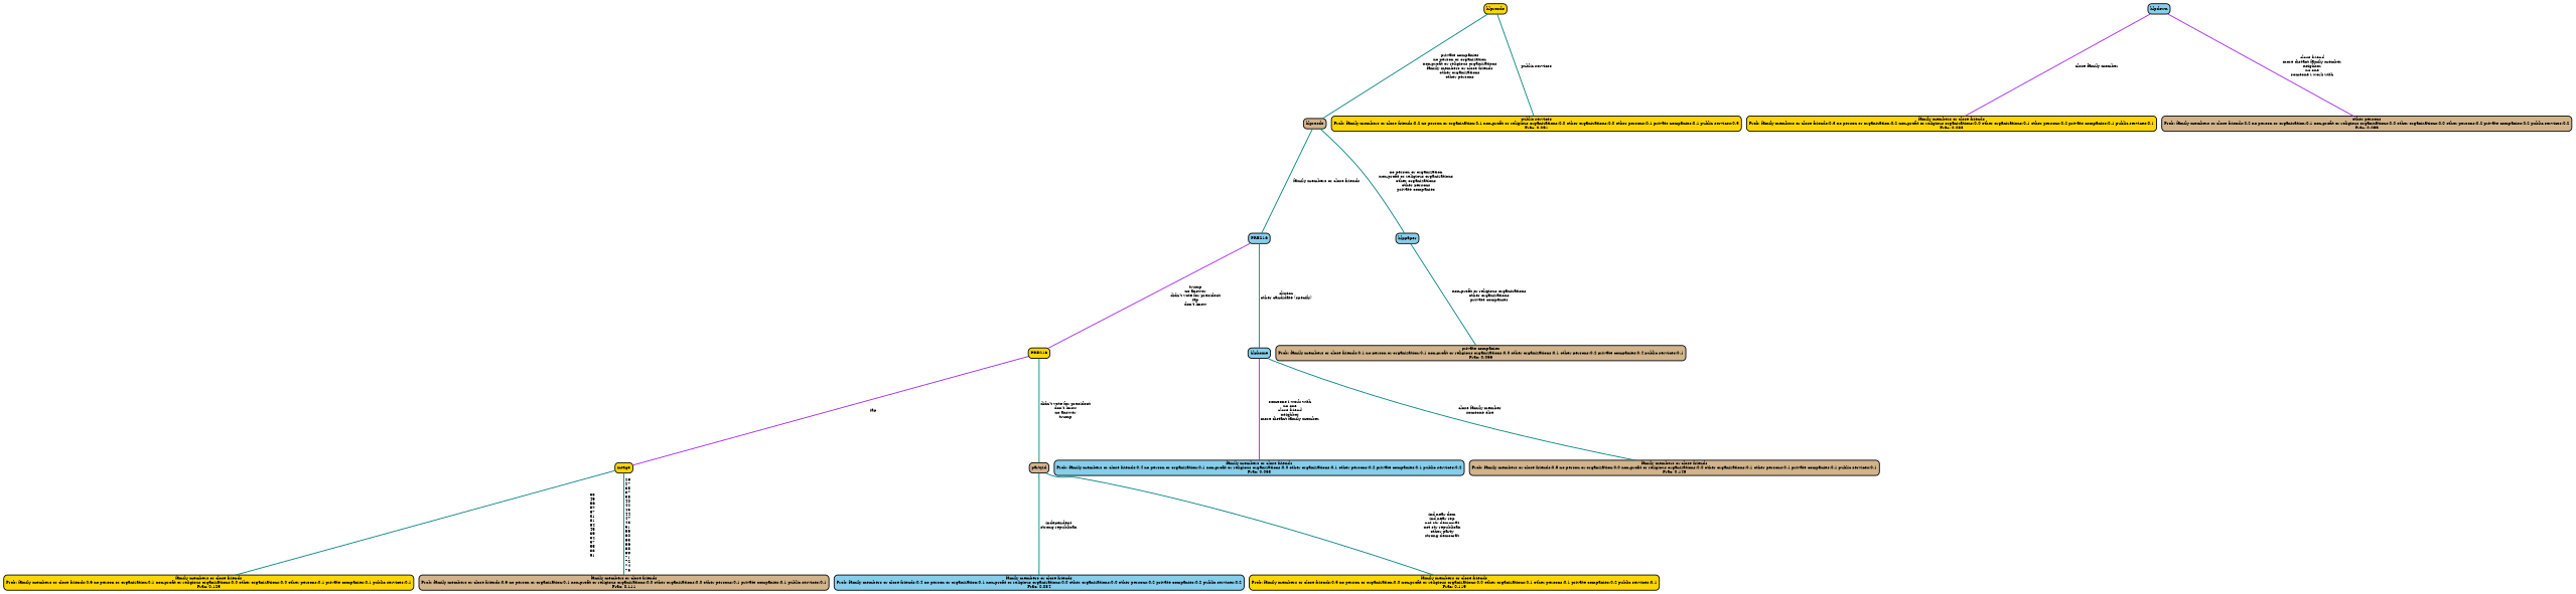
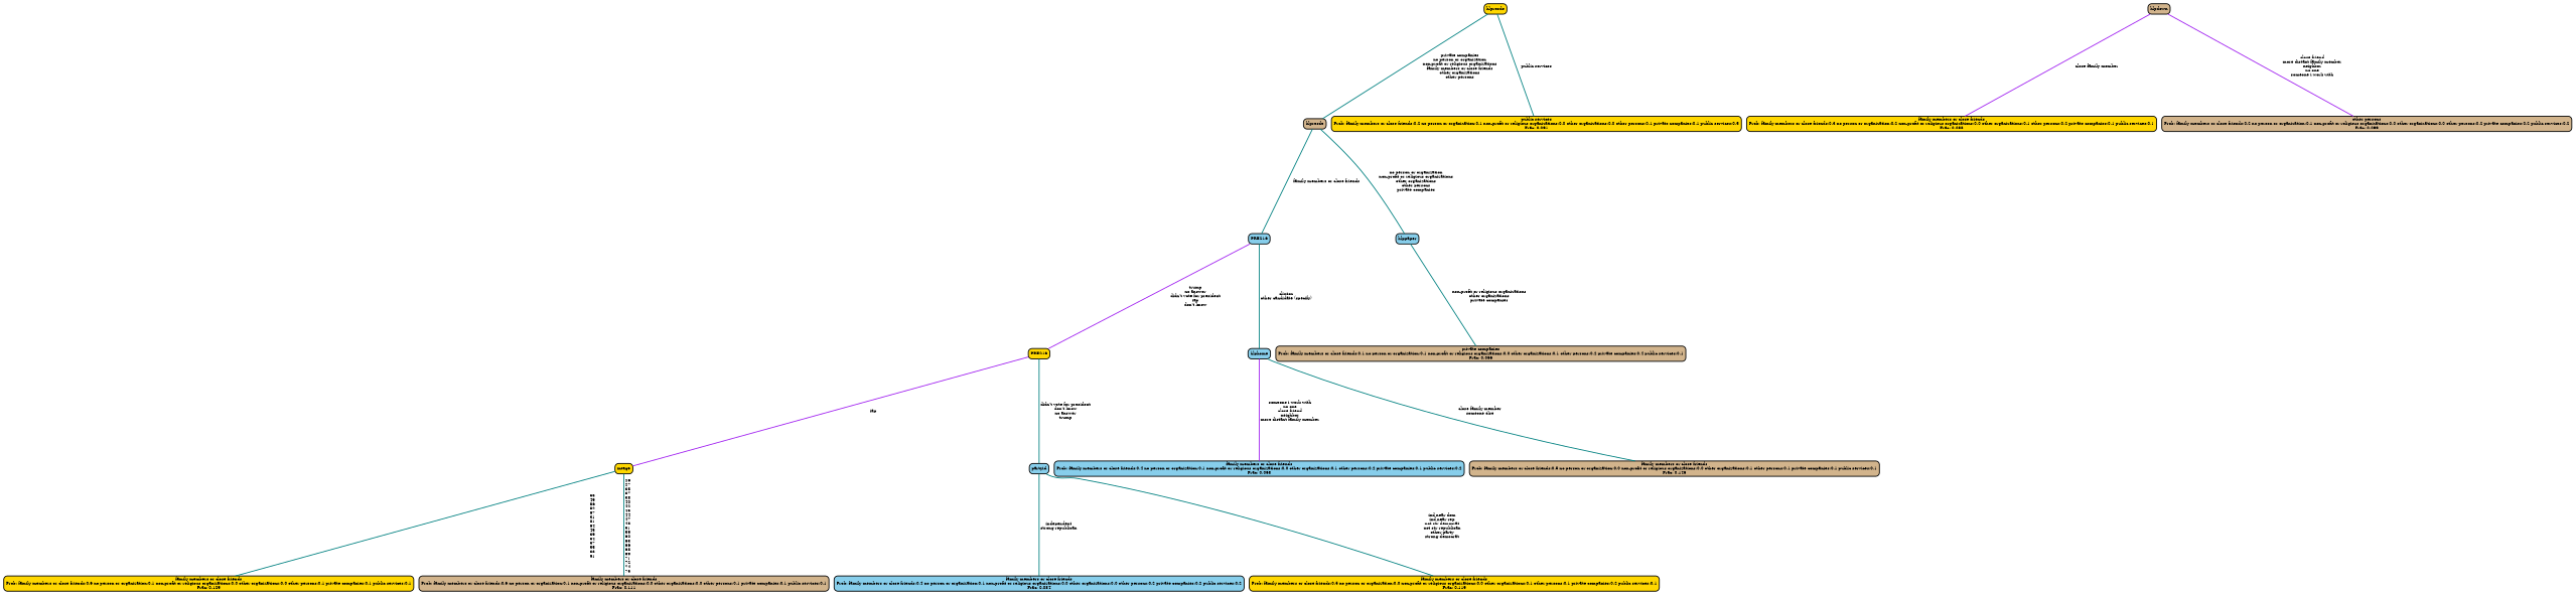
  graph {
    fontname="DejaVu Serif"
    ranksep="0 equally"
    splines=straight
    node [color=black fillcolor=gold fontcolor=black fontname="DejaVu Serif" penwidth=3 shape=box style="filled, rounded"]
    edge [color=teal fontname="DejaVu Serif" penwidth=3]
    n1 [label="family members or close friends\nProb: family members or close friends:0.6 no person or organization:0.1 non-profit or religious organizations:0.0 other organizations:0.0 other persons:0.1 private companies:0.1 public services:0.1\nFrac: 0.129"]
    n2 [label=intage]
    n3 [fillcolor=tan label="family members or close friends\nProb: family members or close friends:0.6 no person or organization:0.1 non-profit or religious organizations:0.0 other organizations:0.0 other persons:0.1 private companies:0.1 public services:0.1\nFrac: 0.111"]
    n4 [label=PRES16]
-   n5 [fillcolor=tan label=partyid]
+   n5 [fillcolor=skyblue label=partyid]
    n6 [fillcolor=skyblue label="family members or close friends\nProb: family members or close friends:0.4 no person or organization:0.1 non-profit or religious organizations:0.0 other organizations:0.0 other persons:0.2 private companies:0.2 public services:0.2\nFrac: 0.084"]
    n7 [label="family members or close friends\nProb: family members or close friends:0.5 no person or organization:0.0 non-profit or religious organizations:0.0 other organizations:0.1 other persons:0.1 private companies:0.2 public services:0.1\nFrac: 0.119"]
    n8 [fillcolor=skyblue label=PRES16]
    n9 [fillcolor=skyblue label=hlphome]
    n10 [fillcolor=skyblue label="family members or close friends\nProb: family members or close friends:0.4 no person or organization:0.1 non-profit or religious organizations:0.0 other organizations:0.1 other persons:0.2 private companies:0.1 public services:0.2\nFrac: 0.068"]
    n11 [fillcolor=tan label="family members or close friends\nProb: family members or close friends:0.5 no person or organization:0.0 non-profit or religious organizations:0.0 other organizations:0.1 other persons:0.1 private companies:0.1 public services:0.1\nFrac: 0.146"]
    n12 [fillcolor=tan label=hlpresde]
    n13 [fillcolor=skyblue label=hlppaper]
    n14 [fillcolor=tan label="private companies\nProb: family members or close friends:0.1 no person or organization:0.1 non-profit or religious organizations:0.0 other organizations:0.1 other persons:0.2 private companies:0.4 public services:0.1\nFrac: 0.066"]
    n15 [label="family members or close friends\nProb: family members or close friends:0.3 no person or organization:0.2 non-profit or religious organizations:0.0 other organizations:0.1 other persons:0.2 private companies:0.1 public services:0.1\nFrac: 0.088"]
-   n16 [fillcolor=skyblue label=hlpdown]
+   n16 [fillcolor=tan label=hlpdown]
    n17 [fillcolor=tan label="other persons\nProb: family members or close friends:0.2 no person or organization:0.1 non-profit or religious organizations:0.0 other organizations:0.0 other persons:0.2 private companies:0.2 public services:0.2\nFrac: 0.099"]
    n18 [label=hlpresde]
    n19 [label="public services\nProb: family members or close friends:0.2 no person or organization:0.1 non-profit or religious organizations:0.0 other organizations:0.0 other persons:0.1 private companies:0.1 public services:0.5\nFrac: 0.091"]
    subgraph sub_1 {
      rank=same
    }
    n2 -- n1 [label=" 53\n 49\n 56\n 52\n 67\n 31\n 81\n 64\n 45\n 39\n 54\n 57\n 55\n 33\n 61"]
    n2 -- n3 [label=" 26\n 27\n 35\n 37\n 38\n 40\n 42\n 43\n 44\n 47\n 48\n 51\n 59\n 60\n 63\n 66\n 68\n 69\n 71\n 72\n 74\n 75"]
    n4 -- n2 [color=purple label=" iap"]
    n4 -- n5 [label=" didn't vote for president\n don't know\n no answer\n trump"]
    n5 -- n6 [label=" independent\n strong republican"]
    n5 -- n7 [label=" ind,near dem\n ind,near rep\n not str democrat\n not str republican\n other party\n strong democrat"]
    n8 -- n4 [color=purple label=" trump\n no answer\n didn't vote for president\n iap\n don't know"]
    n8 -- n9 [label=" clinton\n other candidate (specify)"]
    n9 -- n10 [color=purple label=" someone i work with\n no one\n close friend\n neighbor\n more distant family member"]
    n9 -- n11 [label=" close family member\n someone else"]
    n12 -- n8 [label=" family members or close friends"]
    n12 -- n13 [label=" no person or organization\n non-profit or religious organizations\n other organizations\n other persons\n private companies"]
    n13 -- n14 [label=" non-profit or religious organizations\n other organizations\n private companies"]
    n16 -- n15 [color=purple label=" close family member"]
    n16 -- n17 [color=purple label=" close friend\n more distant family member\n neighbor\n no one\n someone i work with"]
    n18 -- n12 [label=" private companies\n no person or organization\n non-profit or religious organizations\n family members or close friends\n other organizations\n other persons"]
    n18 -- n19 [label=" public services"]
  }
